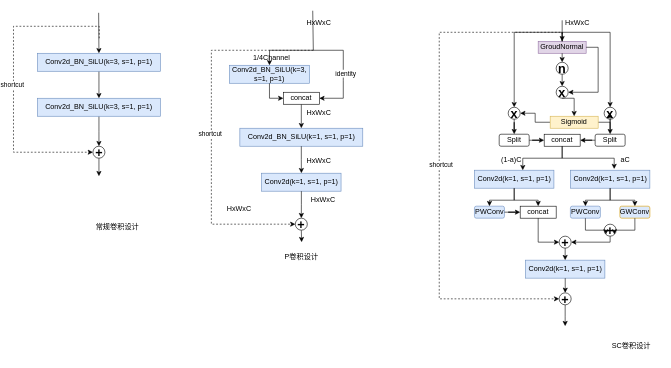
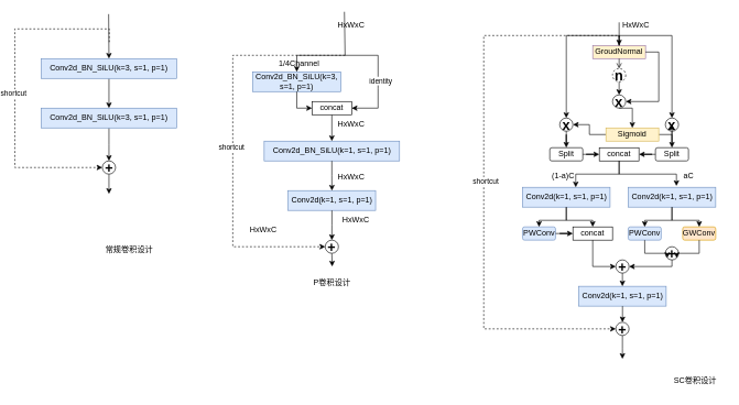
  <mxCell id="0" />
  <mxCell id="1" parent="0" />
  <mxCell id="2" style="edgeStyle=orthogonalEdgeStyle;rounded=0;orthogonalLoop=1;jettySize=auto;html=1;" edge="1" parent="1" source="3"><mxGeometry relative="1" as="geometry"><mxPoint x="162.5" y="243" as="targetPoint" /></mxGeometry></mxCell>
  <mxCell id="3" value="Conv2d_BN_SiLU(k=3, s=1, p=1)" style="rounded=0;whiteSpace=wrap;html=1;fillColor=#dae8fc;strokeColor=#6c8ebf;" vertex="1" parent="1"><mxGeometry x="60" y="163" width="205" height="30" as="geometry" /></mxCell>
  <mxCell id="4" value="" style="edgeStyle=orthogonalEdgeStyle;rounded=0;orthogonalLoop=1;jettySize=auto;html=1;" edge="1" parent="1" source="5" target="3"><mxGeometry relative="1" as="geometry" /></mxCell>
  <mxCell id="5" value="Conv2d_BN_SiLU(k=3, s=1, p=1)" style="rounded=0;whiteSpace=wrap;html=1;fillColor=#dae8fc;strokeColor=#6c8ebf;" vertex="1" parent="1"><mxGeometry x="60" y="88" width="205" height="30" as="geometry" /></mxCell>
  <mxCell id="6" value="" style="endArrow=classic;html=1;rounded=0;entryX=0.5;entryY=0;entryDx=0;entryDy=0;" edge="1" parent="1" target="5"><mxGeometry width="50" height="50" relative="1" as="geometry"><mxPoint x="162" y="20.5" as="sourcePoint" /><mxPoint x="162" y="70.5" as="targetPoint" /></mxGeometry></mxCell>
  <mxCell id="7" style="edgeStyle=orthogonalEdgeStyle;rounded=0;orthogonalLoop=1;jettySize=auto;html=1;" edge="1" parent="1" source="8"><mxGeometry relative="1" as="geometry"><mxPoint x="162.5" y="293" as="targetPoint" /></mxGeometry></mxCell>
  <mxCell id="8" value="&lt;font style=&quot;font-size: 21px;&quot;&gt;&lt;b&gt;+&lt;/b&gt;&lt;/font&gt;" style="ellipse;whiteSpace=wrap;html=1;aspect=fixed;" vertex="1" parent="1"><mxGeometry x="152.5" y="243" width="20" height="20" as="geometry" /></mxCell>
  <mxCell id="9" style="edgeStyle=orthogonalEdgeStyle;rounded=0;orthogonalLoop=1;jettySize=auto;html=1;exitX=0.5;exitY=0;exitDx=0;exitDy=0;dashed=1;entryX=0;entryY=0.5;entryDx=0;entryDy=0;" edge="1" parent="1" target="8"><mxGeometry relative="1" as="geometry"><Array as="points"><mxPoint x="163" y="43" /><mxPoint x="20" y="43" /><mxPoint x="20" y="253" /></Array><mxPoint x="163" y="63" as="sourcePoint" /><mxPoint x="260" y="213" as="targetPoint" /></mxGeometry></mxCell>
  <mxCell id="10" value="shortcut" style="edgeLabel;html=1;align=center;verticalAlign=middle;resizable=0;points=[];" vertex="1" connectable="0" parent="9"><mxGeometry x="0.029" y="-3" relative="1" as="geometry"><mxPoint as="offset" /></mxGeometry></mxCell>
  <mxCell id="11" value="" style="group" vertex="1" connectable="0" parent="1"><mxGeometry x="350" y="23" width="252.5" height="380" as="geometry" /></mxCell>
  <mxCell id="12" style="edgeStyle=orthogonalEdgeStyle;rounded=0;orthogonalLoop=1;jettySize=auto;html=1;entryX=0;entryY=0.5;entryDx=0;entryDy=0;dashed=1;" parent="11" target="22" edge="1"><mxGeometry relative="1" as="geometry"><Array as="points"><mxPoint y="60" /><mxPoint y="350" /></Array><mxPoint x="170" y="60" as="sourcePoint" /></mxGeometry></mxCell>
  <mxCell id="13" value="shortcut" style="edgeLabel;html=1;align=center;verticalAlign=middle;resizable=0;points=[];" parent="12" vertex="1" connectable="0"><mxGeometry x="0.029" y="-3" relative="1" as="geometry"><mxPoint as="offset" /></mxGeometry></mxCell>
  <mxCell id="14" value="Conv2d_BN_SiLU(k=1, s=1, p=1)" style="rounded=0;whiteSpace=wrap;html=1;fillColor=#dae8fc;strokeColor=#6c8ebf;" parent="11" vertex="1"><mxGeometry x="47.5" y="190" width="205" height="30" as="geometry" /></mxCell>
  <mxCell id="15" value="Conv2d(k=1, s=1, p=1)" style="rounded=0;whiteSpace=wrap;html=1;fillColor=#dae8fc;strokeColor=#6c8ebf;" parent="11" vertex="1"><mxGeometry x="83.75" y="265" width="132.5" height="30" as="geometry" /></mxCell>
  <mxCell id="16" value="" style="edgeStyle=orthogonalEdgeStyle;rounded=0;orthogonalLoop=1;jettySize=auto;html=1;" parent="11" source="14" target="15" edge="1"><mxGeometry relative="1" as="geometry" /></mxCell>
  <mxCell id="17" value="" style="endArrow=classic;html=1;rounded=0;" parent="11" edge="1"><mxGeometry width="50" height="50" relative="1" as="geometry"><mxPoint x="143" y="60" as="sourcePoint" /><mxPoint x="143" y="60" as="targetPoint" /></mxGeometry></mxCell>
  <mxCell id="18" value="HxWxC" style="text;html=1;align=center;verticalAlign=middle;resizable=0;points=[];autosize=1;strokeColor=none;fillColor=none;" parent="11" vertex="1"><mxGeometry x="148.75" y="150" width="60" height="30" as="geometry" /></mxCell>
  <mxCell id="19" value="HxWxC" style="text;html=1;align=center;verticalAlign=middle;resizable=0;points=[];autosize=1;strokeColor=none;fillColor=none;" parent="11" vertex="1"><mxGeometry x="148.75" width="60" height="30" as="geometry" /></mxCell>
  <mxCell id="20" value="HxWxC" style="text;html=1;align=center;verticalAlign=middle;resizable=0;points=[];autosize=1;strokeColor=none;fillColor=none;" parent="11" vertex="1"><mxGeometry x="148.75" y="230" width="60" height="30" as="geometry" /></mxCell>
  <mxCell id="21" style="edgeStyle=orthogonalEdgeStyle;rounded=0;orthogonalLoop=1;jettySize=auto;html=1;exitX=0.5;exitY=1;exitDx=0;exitDy=0;" parent="11" source="22" edge="1"><mxGeometry relative="1" as="geometry"><mxPoint x="150.5" y="380" as="targetPoint" /></mxGeometry></mxCell>
  <mxCell id="22" value="&lt;font style=&quot;font-size: 21px;&quot;&gt;&lt;b&gt;+&lt;/b&gt;&lt;/font&gt;" style="ellipse;whiteSpace=wrap;html=1;aspect=fixed;" parent="11" vertex="1"><mxGeometry x="140" y="340" width="20" height="20" as="geometry" /></mxCell>
  <mxCell id="23" value="" style="edgeStyle=orthogonalEdgeStyle;rounded=0;orthogonalLoop=1;jettySize=auto;html=1;" parent="11" source="15" target="22" edge="1"><mxGeometry relative="1" as="geometry" /></mxCell>
  <mxCell id="24" value="HxWxC" style="text;html=1;align=center;verticalAlign=middle;resizable=0;points=[];autosize=1;strokeColor=none;fillColor=none;" parent="11" vertex="1"><mxGeometry x="156.25" y="295" width="60" height="30" as="geometry" /></mxCell>
  <mxCell id="25" value="HxWxC" style="text;html=1;align=center;verticalAlign=middle;resizable=0;points=[];autosize=1;strokeColor=none;fillColor=none;" parent="11" vertex="1"><mxGeometry x="16.25" y="310" width="60" height="30" as="geometry" /></mxCell>
  <mxCell id="26" value="Conv2d_BN_SiLU(k=3, s=1, p=1)" style="rounded=0;whiteSpace=wrap;html=1;fillColor=#dae8fc;strokeColor=#6c8ebf;" vertex="1" parent="11"><mxGeometry x="30" y="85" width="133.75" height="30" as="geometry" /></mxCell>
  <mxCell id="27" style="edgeStyle=orthogonalEdgeStyle;rounded=0;orthogonalLoop=1;jettySize=auto;html=1;exitX=0.5;exitY=1;exitDx=0;exitDy=0;" edge="1" parent="11" source="28" target="14"><mxGeometry relative="1" as="geometry" /></mxCell>
  <mxCell id="28" value="concat" style="rounded=0;whiteSpace=wrap;html=1;rotation=0;" vertex="1" parent="11"><mxGeometry x="120" y="130" width="60" height="20" as="geometry" /></mxCell>
  <mxCell id="29" style="edgeStyle=orthogonalEdgeStyle;rounded=0;orthogonalLoop=1;jettySize=auto;html=1;exitX=0.5;exitY=1;exitDx=0;exitDy=0;" edge="1" parent="11" source="26" target="28"><mxGeometry relative="1" as="geometry"><mxPoint x="97" y="160" as="targetPoint" /><Array as="points"><mxPoint x="97" y="140" /></Array></mxGeometry></mxCell>
  <mxCell id="30" value="" style="endArrow=classic;startArrow=classic;html=1;rounded=0;exitX=0.5;exitY=0;exitDx=0;exitDy=0;entryX=1;entryY=0.5;entryDx=0;entryDy=0;" edge="1" parent="11" source="26" target="28"><mxGeometry width="50" height="50" relative="1" as="geometry"><mxPoint x="110" y="220" as="sourcePoint" /><mxPoint x="290" y="190" as="targetPoint" /><Array as="points"><mxPoint x="97" y="60" /><mxPoint x="220" y="60" /><mxPoint x="220" y="110" /><mxPoint x="220" y="140" /></Array></mxGeometry></mxCell>
  <mxCell id="31" value="identity" style="edgeLabel;html=1;align=center;verticalAlign=middle;resizable=0;points=[];" vertex="1" connectable="0" parent="30"><mxGeometry x="0.396" y="3" relative="1" as="geometry"><mxPoint as="offset" /></mxGeometry></mxCell>
  <mxCell id="32" value="" style="endArrow=none;html=1;rounded=0;entryX=0.338;entryY=-0.2;entryDx=0;entryDy=0;entryPerimeter=0;" edge="1" parent="11" target="19"><mxGeometry width="50" height="50" relative="1" as="geometry"><mxPoint x="170" y="60" as="sourcePoint" /><mxPoint x="160" y="170" as="targetPoint" /></mxGeometry></mxCell>
  <mxCell id="33" value="1/4Channel" style="text;html=1;align=center;verticalAlign=middle;resizable=0;points=[];autosize=1;strokeColor=none;fillColor=none;" vertex="1" parent="11"><mxGeometry x="60" y="58" width="80" height="30" as="geometry" /></mxCell>
  <mxCell id="34" value="" style="group" vertex="1" connectable="0" parent="1"><mxGeometry x="730" y="23" width="351.25" height="520" as="geometry" /></mxCell>
  <mxCell id="35" value="" style="endArrow=classic;html=1;rounded=0;entryX=0.5;entryY=0;entryDx=0;entryDy=0;" edge="1" parent="34" target="36"><mxGeometry width="50" height="50" relative="1" as="geometry"><mxPoint x="205" y="10" as="sourcePoint" /><mxPoint x="205" y="40" as="targetPoint" /></mxGeometry></mxCell>
- <mxCell id="36" value="GroudNormal" style="rounded=0;whiteSpace=wrap;html=1;fillColor=#e1d5e7;strokeColor=#9673a6;" vertex="1" parent="34"><mxGeometry x="165" y="45" width="80" height="20" as="geometry" /></mxCell>
+ <mxCell id="36" value="GroudNormal" style="rounded=0;whiteSpace=wrap;html=1;fillColor=#fff2cc;strokeColor=#9673a6;" vertex="1" parent="34"><mxGeometry x="165" y="45" width="80" height="20" as="geometry" /></mxCell>
  <mxCell id="37" value="&lt;span style=&quot;font-size: 21px;&quot;&gt;&lt;b&gt;x&lt;/b&gt;&lt;/span&gt;" style="ellipse;whiteSpace=wrap;html=1;aspect=fixed;" vertex="1" parent="34"><mxGeometry x="115" y="155" width="20" height="20" as="geometry" /></mxCell>
  <mxCell id="38" style="edgeStyle=orthogonalEdgeStyle;rounded=0;orthogonalLoop=1;jettySize=auto;html=1;exitX=0.5;exitY=0;exitDx=0;exitDy=0;entryX=0.5;entryY=0;entryDx=0;entryDy=0;" edge="1" parent="34" source="36" target="37"><mxGeometry relative="1" as="geometry"><Array as="points"><mxPoint x="205" y="30" /><mxPoint x="125" y="30" /></Array></mxGeometry></mxCell>
  <mxCell id="39" value="&lt;font style=&quot;font-size: 21px;&quot;&gt;&lt;b&gt;x&lt;/b&gt;&lt;/font&gt;" style="ellipse;whiteSpace=wrap;html=1;aspect=fixed;" vertex="1" parent="34"><mxGeometry x="275" y="155" width="20" height="20" as="geometry" /></mxCell>
  <mxCell id="40" style="edgeStyle=orthogonalEdgeStyle;rounded=0;orthogonalLoop=1;jettySize=auto;html=1;exitX=0.5;exitY=0;exitDx=0;exitDy=0;entryX=0.5;entryY=0;entryDx=0;entryDy=0;" edge="1" parent="34" source="36" target="39"><mxGeometry relative="1" as="geometry"><Array as="points"><mxPoint x="205" y="30" /><mxPoint x="285" y="30" /></Array></mxGeometry></mxCell>
- <mxCell id="41" value="&lt;span style=&quot;font-size: 21px;&quot;&gt;&lt;b&gt;n&lt;/b&gt;&lt;/span&gt;" style="ellipse;whiteSpace=wrap;html=1;aspect=fixed;" vertex="1" parent="34"><mxGeometry x="195" y="80" width="20" height="20" as="geometry" /></mxCell>
- <mxCell id="42" style="edgeStyle=orthogonalEdgeStyle;rounded=0;orthogonalLoop=1;jettySize=auto;html=1;exitX=0.5;exitY=1;exitDx=0;exitDy=0;entryX=0.5;entryY=0;entryDx=0;entryDy=0;" edge="1" parent="34" source="36" target="41"><mxGeometry relative="1" as="geometry" /></mxCell>
+ <mxCell id="41" value="&lt;span style=&quot;font-size: 21px;&quot;&gt;&lt;b&gt;n&lt;/b&gt;&lt;/span&gt;" style="ellipse;whiteSpace=wrap;html=1;aspect=fixed;dashed=1;" vertex="1" parent="34"><mxGeometry x="195" y="80" width="20" height="20" as="geometry" /></mxCell>
+ <mxCell id="42" style="edgeStyle=orthogonalEdgeStyle;rounded=0;orthogonalLoop=1;jettySize=auto;html=1;exitX=0.5;exitY=1;exitDx=0;exitDy=0;entryX=0.5;entryY=0;entryDx=0;entryDy=0;endArrow=open;" edge="1" parent="34" source="36" target="41"><mxGeometry relative="1" as="geometry" /></mxCell>
  <mxCell id="43" value="&lt;span style=&quot;font-size: 21px;&quot;&gt;&lt;b&gt;x&lt;/b&gt;&lt;/span&gt;" style="ellipse;whiteSpace=wrap;html=1;aspect=fixed;" vertex="1" parent="34"><mxGeometry x="195" y="120" width="20" height="20" as="geometry" /></mxCell>
  <mxCell id="44" style="edgeStyle=orthogonalEdgeStyle;rounded=0;orthogonalLoop=1;jettySize=auto;html=1;exitX=1;exitY=0.5;exitDx=0;exitDy=0;entryX=1;entryY=0.5;entryDx=0;entryDy=0;" edge="1" parent="34" source="36" target="43"><mxGeometry relative="1" as="geometry" /></mxCell>
  <mxCell id="45" style="edgeStyle=orthogonalEdgeStyle;rounded=0;orthogonalLoop=1;jettySize=auto;html=1;exitX=0.5;exitY=1;exitDx=0;exitDy=0;entryX=0.5;entryY=0;entryDx=0;entryDy=0;" edge="1" parent="34" source="41" target="43"><mxGeometry relative="1" as="geometry" /></mxCell>
  <mxCell id="46" value="" style="edgeStyle=orthogonalEdgeStyle;rounded=0;orthogonalLoop=1;jettySize=auto;html=1;" edge="1" parent="34" source="48" target="39"><mxGeometry relative="1" as="geometry" /></mxCell>
  <mxCell id="47" style="edgeStyle=orthogonalEdgeStyle;rounded=0;orthogonalLoop=1;jettySize=auto;html=1;exitX=0;exitY=0.5;exitDx=0;exitDy=0;entryX=1;entryY=0.5;entryDx=0;entryDy=0;" edge="1" parent="34" source="48" target="37"><mxGeometry relative="1" as="geometry" /></mxCell>
  <mxCell id="48" value="Sigmoid" style="rounded=0;whiteSpace=wrap;html=1;fillColor=#fff2cc;strokeColor=#d6b656;" vertex="1" parent="34"><mxGeometry x="185" y="170" width="80" height="20" as="geometry" /></mxCell>
  <mxCell id="49" style="edgeStyle=orthogonalEdgeStyle;rounded=0;orthogonalLoop=1;jettySize=auto;html=1;exitX=0.5;exitY=1;exitDx=0;exitDy=0;entryX=0.5;entryY=0;entryDx=0;entryDy=0;" edge="1" parent="34" source="43" target="48"><mxGeometry relative="1" as="geometry" /></mxCell>
  <mxCell id="50" value="Split" style="rounded=1;whiteSpace=wrap;html=1;" vertex="1" parent="34"><mxGeometry x="260" y="200" width="50" height="20" as="geometry" /></mxCell>
  <mxCell id="51" value="" style="edgeStyle=orthogonalEdgeStyle;rounded=0;orthogonalLoop=1;jettySize=auto;html=1;" edge="1" parent="34" source="39" target="50"><mxGeometry relative="1" as="geometry" /></mxCell>
  <mxCell id="52" value="Split" style="rounded=1;whiteSpace=wrap;html=1;" vertex="1" parent="34"><mxGeometry x="100" y="200" width="50" height="20" as="geometry" /></mxCell>
  <mxCell id="53" value="" style="edgeStyle=orthogonalEdgeStyle;rounded=0;orthogonalLoop=1;jettySize=auto;html=1;" edge="1" parent="34" source="37" target="52"><mxGeometry relative="1" as="geometry" /></mxCell>
  <mxCell id="54" value="concat" style="rounded=0;whiteSpace=wrap;html=1;rotation=0;" vertex="1" parent="34"><mxGeometry x="175" y="200" width="60" height="20" as="geometry" /></mxCell>
  <mxCell id="55" value="" style="edgeStyle=orthogonalEdgeStyle;rounded=0;orthogonalLoop=1;jettySize=auto;html=1;" edge="1" parent="34" source="50" target="54"><mxGeometry relative="1" as="geometry" /></mxCell>
  <mxCell id="56" value="" style="edgeStyle=orthogonalEdgeStyle;rounded=0;orthogonalLoop=1;jettySize=auto;html=1;" edge="1" parent="34" source="52" target="54"><mxGeometry relative="1" as="geometry" /></mxCell>
  <mxCell id="57" value="Conv2d(k=1, s=1, p=1)" style="rounded=0;whiteSpace=wrap;html=1;fillColor=#dae8fc;strokeColor=#6c8ebf;" vertex="1" parent="34"><mxGeometry x="218.75" y="260" width="132.5" height="30" as="geometry" /></mxCell>
  <mxCell id="58" style="edgeStyle=orthogonalEdgeStyle;rounded=0;orthogonalLoop=1;jettySize=auto;html=1;exitX=0.5;exitY=1;exitDx=0;exitDy=0;entryX=0.551;entryY=-0.067;entryDx=0;entryDy=0;entryPerimeter=0;" edge="1" parent="34" source="54" target="57"><mxGeometry relative="1" as="geometry" /></mxCell>
  <mxCell id="59" value="Conv2d(k=1, s=1, p=1)" style="rounded=0;whiteSpace=wrap;html=1;fillColor=#dae8fc;strokeColor=#6c8ebf;" vertex="1" parent="34"><mxGeometry x="58.75" y="260" width="132.5" height="30" as="geometry" /></mxCell>
  <mxCell id="60" style="edgeStyle=orthogonalEdgeStyle;rounded=0;orthogonalLoop=1;jettySize=auto;html=1;exitX=0.5;exitY=1;exitDx=0;exitDy=0;entryX=0.608;entryY=0;entryDx=0;entryDy=0;entryPerimeter=0;" edge="1" parent="34" source="54" target="59"><mxGeometry relative="1" as="geometry" /></mxCell>
  <mxCell id="61" value="aC" style="text;html=1;align=center;verticalAlign=middle;resizable=0;points=[];autosize=1;strokeColor=none;fillColor=none;" vertex="1" parent="34"><mxGeometry x="290" y="228" width="40" height="30" as="geometry" /></mxCell>
  <mxCell id="62" value="(1-a)C" style="text;html=1;align=center;verticalAlign=middle;resizable=0;points=[];autosize=1;strokeColor=none;fillColor=none;" vertex="1" parent="34"><mxGeometry x="90" y="228" width="60" height="30" as="geometry" /></mxCell>
  <mxCell id="63" value="PWConv" style="rounded=1;whiteSpace=wrap;html=1;fillColor=#dae8fc;strokeColor=#6c8ebf;" vertex="1" parent="34"><mxGeometry x="58.75" y="320" width="50" height="20" as="geometry" /></mxCell>
  <mxCell id="64" style="edgeStyle=orthogonalEdgeStyle;rounded=0;orthogonalLoop=1;jettySize=auto;html=1;exitX=0.5;exitY=1;exitDx=0;exitDy=0;entryX=0.5;entryY=0;entryDx=0;entryDy=0;" edge="1" parent="34" source="59" target="63"><mxGeometry relative="1" as="geometry" /></mxCell>
  <mxCell id="65" value="PWConv" style="rounded=1;whiteSpace=wrap;html=1;fillColor=#dae8fc;strokeColor=#6c8ebf;" vertex="1" parent="34"><mxGeometry x="218.75" y="320" width="50" height="20" as="geometry" /></mxCell>
  <mxCell id="66" style="edgeStyle=orthogonalEdgeStyle;rounded=0;orthogonalLoop=1;jettySize=auto;html=1;exitX=0.5;exitY=1;exitDx=0;exitDy=0;entryX=0.5;entryY=0;entryDx=0;entryDy=0;" edge="1" parent="34" source="57" target="65"><mxGeometry relative="1" as="geometry" /></mxCell>
- <mxCell id="67" value="GWConv" style="rounded=1;whiteSpace=wrap;html=1;fillColor=#dae8fc;strokeColor=#d79b00;" vertex="1" parent="34"><mxGeometry x="301.25" y="320" width="50" height="20" as="geometry" /></mxCell>
+ <mxCell id="67" value="GWConv" style="rounded=1;whiteSpace=wrap;html=1;fillColor=#ffe6cc;strokeColor=#d79b00;" vertex="1" parent="34"><mxGeometry x="301.25" y="320" width="50" height="20" as="geometry" /></mxCell>
  <mxCell id="68" style="edgeStyle=orthogonalEdgeStyle;rounded=0;orthogonalLoop=1;jettySize=auto;html=1;exitX=0.5;exitY=1;exitDx=0;exitDy=0;entryX=0.5;entryY=0;entryDx=0;entryDy=0;" edge="1" parent="34" source="57" target="67"><mxGeometry relative="1" as="geometry" /></mxCell>
  <mxCell id="69" value="concat" style="rounded=0;whiteSpace=wrap;html=1;rotation=0;" vertex="1" parent="34"><mxGeometry x="135" y="320" width="60" height="20" as="geometry" /></mxCell>
  <mxCell id="70" style="edgeStyle=orthogonalEdgeStyle;rounded=0;orthogonalLoop=1;jettySize=auto;html=1;exitX=0.5;exitY=1;exitDx=0;exitDy=0;entryX=0.5;entryY=0;entryDx=0;entryDy=0;" edge="1" parent="34" source="59" target="69"><mxGeometry relative="1" as="geometry" /></mxCell>
  <mxCell id="71" value="" style="edgeStyle=orthogonalEdgeStyle;rounded=0;orthogonalLoop=1;jettySize=auto;html=1;" edge="1" parent="34" source="63" target="69"><mxGeometry relative="1" as="geometry" /></mxCell>
  <mxCell id="72" value="&lt;font style=&quot;font-size: 21px;&quot;&gt;&lt;b&gt;+&lt;/b&gt;&lt;/font&gt;" style="ellipse;whiteSpace=wrap;html=1;aspect=fixed;" vertex="1" parent="34"><mxGeometry x="275" y="350" width="20" height="20" as="geometry" /></mxCell>
  <mxCell id="73" style="edgeStyle=orthogonalEdgeStyle;rounded=0;orthogonalLoop=1;jettySize=auto;html=1;exitX=0.5;exitY=1;exitDx=0;exitDy=0;entryX=0;entryY=1;entryDx=0;entryDy=0;" edge="1" parent="34" source="65" target="72"><mxGeometry relative="1" as="geometry" /></mxCell>
  <mxCell id="74" style="edgeStyle=orthogonalEdgeStyle;rounded=0;orthogonalLoop=1;jettySize=auto;html=1;exitX=0.5;exitY=1;exitDx=0;exitDy=0;entryX=1;entryY=1;entryDx=0;entryDy=0;" edge="1" parent="34" source="67" target="72"><mxGeometry relative="1" as="geometry" /></mxCell>
  <mxCell id="75" value="&lt;font style=&quot;font-size: 21px;&quot;&gt;&lt;b&gt;+&lt;/b&gt;&lt;/font&gt;" style="ellipse;whiteSpace=wrap;html=1;aspect=fixed;" vertex="1" parent="34"><mxGeometry x="200" y="370" width="20" height="20" as="geometry" /></mxCell>
  <mxCell id="76" style="edgeStyle=orthogonalEdgeStyle;rounded=0;orthogonalLoop=1;jettySize=auto;html=1;exitX=0.5;exitY=1;exitDx=0;exitDy=0;entryX=0;entryY=0.5;entryDx=0;entryDy=0;" edge="1" parent="34" source="69" target="75"><mxGeometry relative="1" as="geometry"><mxPoint x="180" y="370" as="targetPoint" /></mxGeometry></mxCell>
  <mxCell id="77" style="edgeStyle=orthogonalEdgeStyle;rounded=0;orthogonalLoop=1;jettySize=auto;html=1;exitX=0.5;exitY=1;exitDx=0;exitDy=0;entryX=1;entryY=0.5;entryDx=0;entryDy=0;" edge="1" parent="34" source="72" target="75"><mxGeometry relative="1" as="geometry"><Array as="points"><mxPoint x="285" y="380" /></Array></mxGeometry></mxCell>
  <mxCell id="78" value="HxWxC" style="text;html=1;align=center;verticalAlign=middle;resizable=0;points=[];autosize=1;strokeColor=none;fillColor=none;" vertex="1" parent="34"><mxGeometry x="200" width="60" height="30" as="geometry" /></mxCell>
  <mxCell id="79" value="Conv2d(k=1, s=1, p=1)" style="rounded=0;whiteSpace=wrap;html=1;fillColor=#dae8fc;strokeColor=#6c8ebf;" vertex="1" parent="34"><mxGeometry x="143.75" y="410" width="132.5" height="30" as="geometry" /></mxCell>
  <mxCell id="80" value="" style="edgeStyle=orthogonalEdgeStyle;rounded=0;orthogonalLoop=1;jettySize=auto;html=1;" edge="1" parent="34" source="75" target="79"><mxGeometry relative="1" as="geometry" /></mxCell>
  <mxCell id="81" style="edgeStyle=orthogonalEdgeStyle;rounded=0;orthogonalLoop=1;jettySize=auto;html=1;" edge="1" parent="34" source="82"><mxGeometry relative="1" as="geometry"><mxPoint x="210" y="520" as="targetPoint" /></mxGeometry></mxCell>
  <mxCell id="82" value="&lt;font style=&quot;font-size: 21px;&quot;&gt;&lt;b&gt;+&lt;/b&gt;&lt;/font&gt;" style="ellipse;whiteSpace=wrap;html=1;aspect=fixed;" vertex="1" parent="34"><mxGeometry x="200" y="464.5" width="20" height="20" as="geometry" /></mxCell>
  <mxCell id="83" style="edgeStyle=orthogonalEdgeStyle;rounded=0;orthogonalLoop=1;jettySize=auto;html=1;exitX=0.5;exitY=0;exitDx=0;exitDy=0;entryX=0;entryY=0.5;entryDx=0;entryDy=0;dashed=1;" edge="1" parent="34" source="36" target="82"><mxGeometry relative="1" as="geometry"><Array as="points"><mxPoint x="205" y="30" /><mxPoint y="30" /><mxPoint y="475" /></Array></mxGeometry></mxCell>
  <mxCell id="84" value="shortcut" style="edgeLabel;html=1;align=center;verticalAlign=middle;resizable=0;points=[];" vertex="1" connectable="0" parent="83"><mxGeometry x="0.018" y="2" relative="1" as="geometry"><mxPoint as="offset" /></mxGeometry></mxCell>
  <mxCell id="85" value="" style="edgeStyle=orthogonalEdgeStyle;rounded=0;orthogonalLoop=1;jettySize=auto;html=1;" edge="1" parent="34" source="79" target="82"><mxGeometry relative="1" as="geometry" /></mxCell>
  <mxCell id="86" value="常规卷积设计" style="text;html=1;align=center;verticalAlign=middle;resizable=0;points=[];autosize=1;strokeColor=none;fillColor=none;" vertex="1" parent="1"><mxGeometry x="142.5" y="363" width="100" height="30" as="geometry" /></mxCell>
  <mxCell id="87" value="P卷积设计" style="text;html=1;align=center;verticalAlign=middle;resizable=0;points=[];autosize=1;strokeColor=none;fillColor=none;" vertex="1" parent="1"><mxGeometry x="460" y="413" width="80" height="30" as="geometry" /></mxCell>
  <mxCell id="88" value="SC卷积设计" style="text;html=1;align=center;verticalAlign=middle;resizable=0;points=[];autosize=1;strokeColor=none;fillColor=none;" vertex="1" parent="1"><mxGeometry x="1005" y="561" width="90" height="30" as="geometry" /></mxCell>
